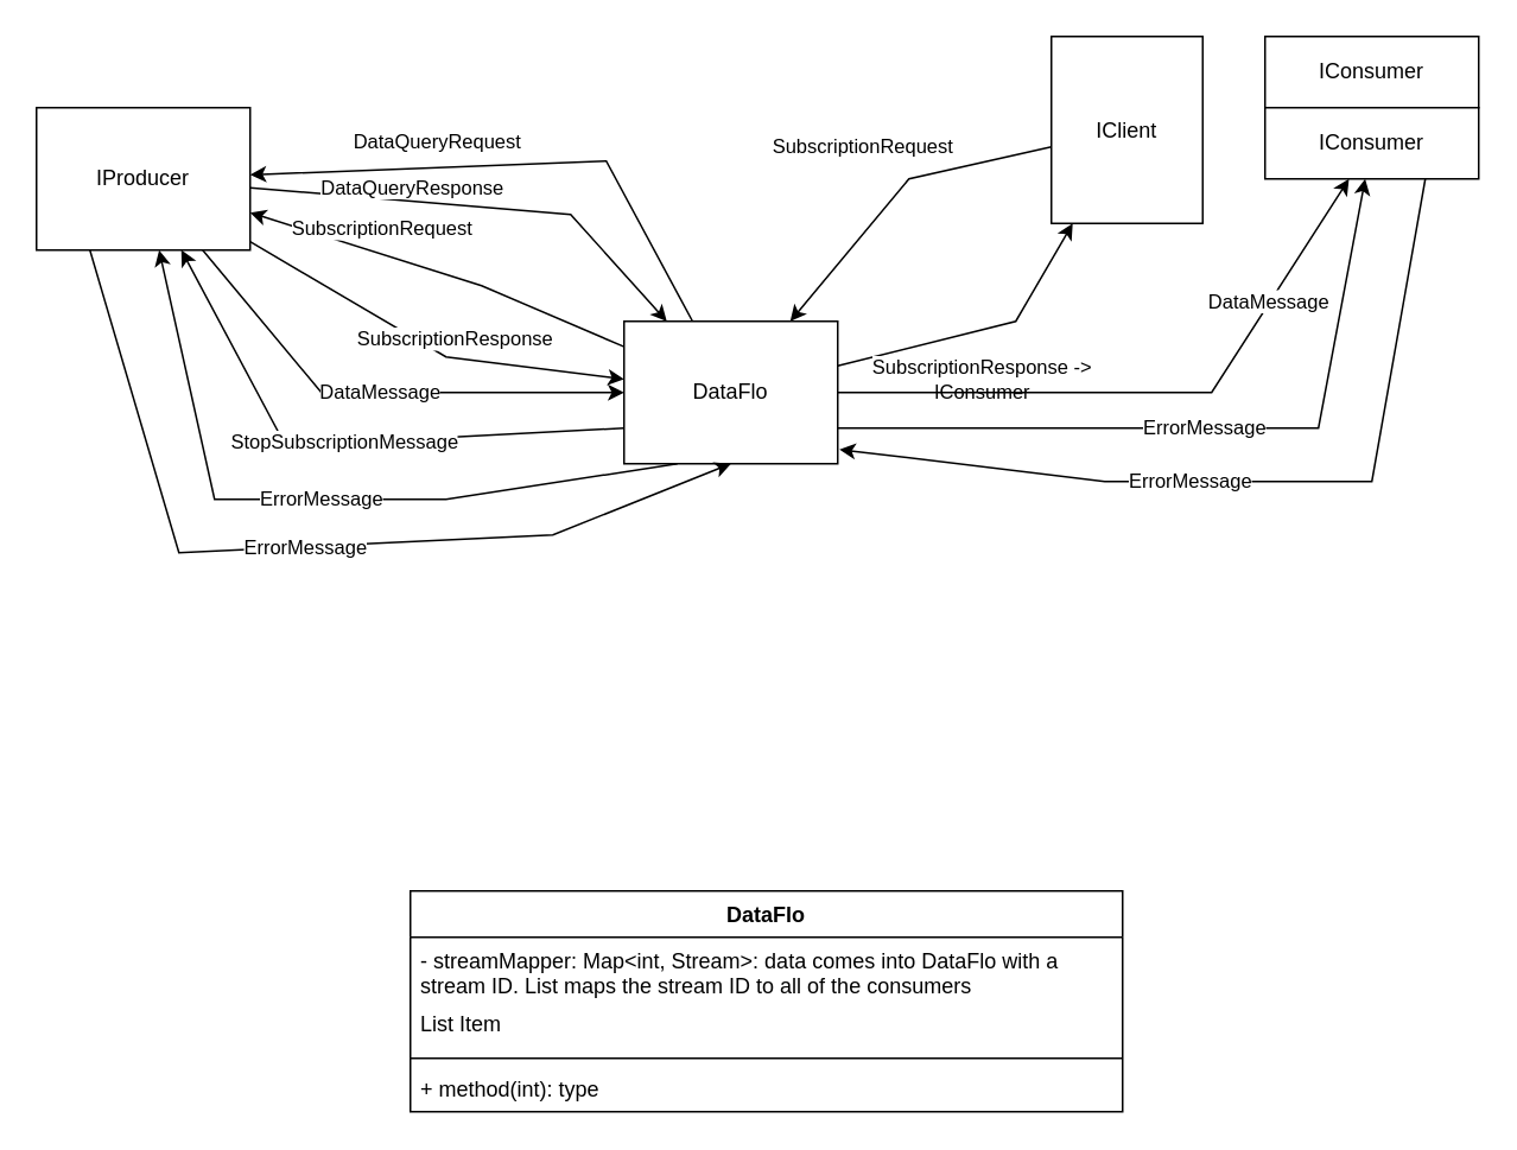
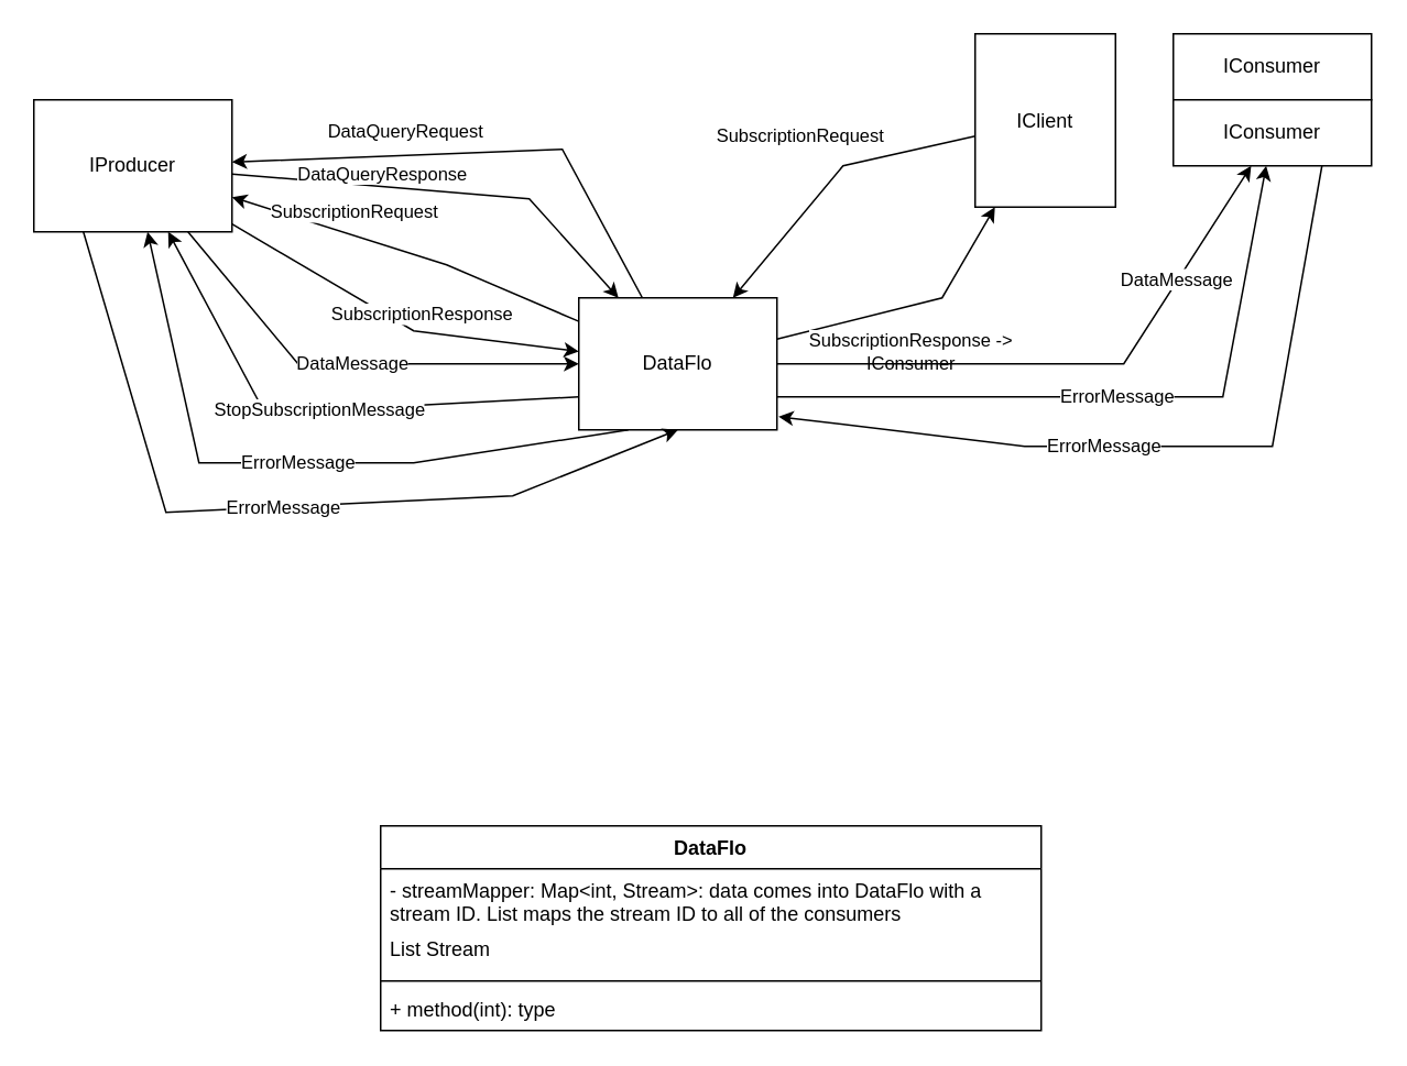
  <mxCell id="0" />
  <mxCell id="1" parent="0" />
  <mxCell id="2" style="rounded=0;orthogonalLoop=1;jettySize=auto;html=1;" edge="1" parent="1" source="11" target="19"><mxGeometry relative="1" as="geometry"><Array as="points"><mxPoint x="340" y="90" /></Array></mxGeometry></mxCell>
  <mxCell id="3" value="DataQueryRequest" style="edgeLabel;html=1;align=center;verticalAlign=middle;resizable=0;points=[];" vertex="1" connectable="0" parent="2"><mxGeometry x="0.237" y="-4" relative="1" as="geometry"><mxPoint x="-11" y="-11" as="offset" /></mxGeometry></mxCell>
  <mxCell id="4" value="SubscriptionRequest" style="rounded=0;orthogonalLoop=1;jettySize=auto;html=1;" edge="1" parent="1" source="11" target="19"><mxGeometry x="0.342" y="-14" relative="1" as="geometry"><Array as="points"><mxPoint x="270" y="160" /></Array><mxPoint as="offset" /></mxGeometry></mxCell>
  <mxCell id="5" value="SubscriptionResponse -&amp;gt;&lt;div&gt;IConsumer&lt;/div&gt;" style="rounded=0;orthogonalLoop=1;jettySize=auto;html=1;" edge="1" parent="1" source="11" target="14"><mxGeometry x="0.035" y="-22" relative="1" as="geometry"><Array as="points"><mxPoint x="570" y="180" /></Array><mxPoint x="-8" y="8" as="offset" /></mxGeometry></mxCell>
  <mxCell id="6" value="StopSubscriptionMessage" style="rounded=0;orthogonalLoop=1;jettySize=auto;html=1;exitX=0;exitY=0.75;exitDx=0;exitDy=0;" edge="1" parent="1" source="11" target="19"><mxGeometry relative="1" as="geometry"><Array as="points"><mxPoint x="160" y="250" /></Array></mxGeometry></mxCell>
  <mxCell id="7" style="rounded=0;orthogonalLoop=1;jettySize=auto;html=1;" edge="1" parent="1" source="11" target="23"><mxGeometry relative="1" as="geometry"><Array as="points"><mxPoint x="680" y="220" /></Array></mxGeometry></mxCell>
  <mxCell id="8" value="DataMessage" style="edgeLabel;html=1;align=center;verticalAlign=middle;resizable=0;points=[];" vertex="1" connectable="0" parent="7"><mxGeometry x="0.532" y="1" relative="1" as="geometry"><mxPoint as="offset" /></mxGeometry></mxCell>
  <mxCell id="9" value="ErrorMessage" style="rounded=0;orthogonalLoop=1;jettySize=auto;html=1;exitX=0.25;exitY=1;exitDx=0;exitDy=0;" edge="1" parent="1" source="11" target="19"><mxGeometry relative="1" as="geometry"><Array as="points"><mxPoint x="250" y="280" /><mxPoint x="120" y="280" /></Array></mxGeometry></mxCell>
  <mxCell id="10" value="ErrorMessage" style="rounded=0;orthogonalLoop=1;jettySize=auto;html=1;exitX=1;exitY=0.75;exitDx=0;exitDy=0;" edge="1" parent="1" source="11" target="23"><mxGeometry relative="1" as="geometry"><Array as="points"><mxPoint x="740" y="240" /></Array></mxGeometry></mxCell>
  <mxCell id="11" value="DataFlo" style="rounded=0;whiteSpace=wrap;html=1;" vertex="1" parent="1"><mxGeometry x="350" y="180" width="120" height="80" as="geometry" /></mxCell>
  <mxCell id="12" style="rounded=0;orthogonalLoop=1;jettySize=auto;html=1;" edge="1" parent="1" source="14" target="11"><mxGeometry relative="1" as="geometry"><Array as="points"><mxPoint x="510" y="100" /></Array></mxGeometry></mxCell>
  <mxCell id="13" value="SubscriptionRequest" style="edgeLabel;html=1;align=center;verticalAlign=middle;resizable=0;points=[];" vertex="1" connectable="0" parent="12"><mxGeometry x="0.108" y="1" relative="1" as="geometry"><mxPoint x="-14" y="-35" as="offset" /></mxGeometry></mxCell>
  <mxCell id="14" value="IClient" style="rounded=0;whiteSpace=wrap;html=1;" vertex="1" parent="1"><mxGeometry x="590" y="20" width="85" height="105" as="geometry" /></mxCell>
  <mxCell id="15" value="DataQueryResponse" style="rounded=0;orthogonalLoop=1;jettySize=auto;html=1;" edge="1" parent="1" source="19" target="11"><mxGeometry x="-0.306" y="7" relative="1" as="geometry"><Array as="points"><mxPoint x="320" y="120" /></Array><mxPoint y="-1" as="offset" /></mxGeometry></mxCell>
  <mxCell id="16" value="SubscriptionResponse" style="rounded=0;orthogonalLoop=1;jettySize=auto;html=1;" edge="1" parent="1" source="19" target="11"><mxGeometry x="0.147" y="11" relative="1" as="geometry"><Array as="points"><mxPoint x="250" y="200" /></Array><mxPoint as="offset" /></mxGeometry></mxCell>
  <mxCell id="17" value="DataMessage" style="rounded=0;orthogonalLoop=1;jettySize=auto;html=1;" edge="1" parent="1" source="19" target="11"><mxGeometry x="-0.001" relative="1" as="geometry"><Array as="points"><mxPoint x="180" y="220" /></Array><mxPoint as="offset" /></mxGeometry></mxCell>
  <mxCell id="18" value="ErrorMessage" style="rounded=0;orthogonalLoop=1;jettySize=auto;html=1;entryX=0.5;entryY=1;entryDx=0;entryDy=0;exitX=0.25;exitY=1;exitDx=0;exitDy=0;" edge="1" parent="1" source="19" target="11"><mxGeometry relative="1" as="geometry"><Array as="points"><mxPoint x="100" y="310" /><mxPoint x="310" y="300" /></Array></mxGeometry></mxCell>
  <mxCell id="19" value="IProducer" style="rounded=0;whiteSpace=wrap;html=1;" vertex="1" parent="1"><mxGeometry x="20" y="60" width="120" height="80" as="geometry" /></mxCell>
  <mxCell id="20" value="IConsumer" style="rounded=0;whiteSpace=wrap;html=1;" vertex="1" parent="1"><mxGeometry x="710" y="20" width="120" height="40" as="geometry" /></mxCell>
  <mxCell id="21" style="rounded=0;orthogonalLoop=1;jettySize=auto;html=1;entryX=1.008;entryY=0.9;entryDx=0;entryDy=0;entryPerimeter=0;exitX=0.75;exitY=1;exitDx=0;exitDy=0;" edge="1" parent="1" source="23" target="11"><mxGeometry relative="1" as="geometry"><Array as="points"><mxPoint x="770" y="270" /><mxPoint x="620" y="270" /></Array></mxGeometry></mxCell>
  <mxCell id="22" value="ErrorMessage" style="edgeLabel;html=1;align=center;verticalAlign=middle;resizable=0;points=[];" vertex="1" connectable="0" parent="21"><mxGeometry x="0.162" y="-1" relative="1" as="geometry"><mxPoint as="offset" /></mxGeometry></mxCell>
  <mxCell id="23" value="IConsumer" style="rounded=0;whiteSpace=wrap;html=1;" vertex="1" parent="1"><mxGeometry x="710" y="60" width="120" height="40" as="geometry" /></mxCell>
  <mxCell id="24" value="DataFlo" style="swimlane;fontStyle=1;align=center;verticalAlign=top;childLayout=stackLayout;horizontal=1;startSize=26;horizontalStack=0;resizeParent=1;resizeParentMax=0;resizeLast=0;collapsible=1;marginBottom=0;whiteSpace=wrap;html=1;" vertex="1" parent="1"><mxGeometry x="230" y="500" width="400" height="124" as="geometry" /></mxCell>
  <mxCell id="25" value="- streamMapper: Map&amp;lt;int, Stream&amp;gt;: data comes into DataFlo with a stream ID. List maps the stream ID to all of the consumers" style="text;strokeColor=none;fillColor=none;align=left;verticalAlign=top;spacingLeft=4;spacingRight=4;overflow=hidden;rotatable=0;points=[[0,0.5],[1,0.5]];portConstraint=eastwest;whiteSpace=wrap;html=1;" vertex="1" parent="24"><mxGeometry y="26" width="400" height="34" as="geometry" /></mxCell>
- <mxCell id="26" value="List Item" style="text;strokeColor=none;fillColor=none;align=left;verticalAlign=middle;spacingLeft=4;spacingRight=4;overflow=hidden;points=[[0,0.5],[1,0.5]];portConstraint=eastwest;rotatable=0;whiteSpace=wrap;html=1;" vertex="1" parent="24"><mxGeometry y="60" width="400" height="30" as="geometry" /></mxCell>
+ <mxCell id="26" value="List Stream" style="text;strokeColor=none;fillColor=none;align=left;verticalAlign=middle;spacingLeft=4;spacingRight=4;overflow=hidden;points=[[0,0.5],[1,0.5]];portConstraint=eastwest;rotatable=0;whiteSpace=wrap;html=1;" vertex="1" parent="24"><mxGeometry y="60" width="400" height="30" as="geometry" /></mxCell>
  <mxCell id="27" value="" style="line;strokeWidth=1;fillColor=none;align=left;verticalAlign=middle;spacingTop=-1;spacingLeft=3;spacingRight=3;rotatable=0;labelPosition=right;points=[];portConstraint=eastwest;strokeColor=inherit;" vertex="1" parent="24"><mxGeometry y="90" width="400" height="8" as="geometry" /></mxCell>
  <mxCell id="28" value="+ method(int): type" style="text;strokeColor=none;fillColor=none;align=left;verticalAlign=top;spacingLeft=4;spacingRight=4;overflow=hidden;rotatable=0;points=[[0,0.5],[1,0.5]];portConstraint=eastwest;whiteSpace=wrap;html=1;" vertex="1" parent="24"><mxGeometry y="98" width="400" height="26" as="geometry" /></mxCell>
